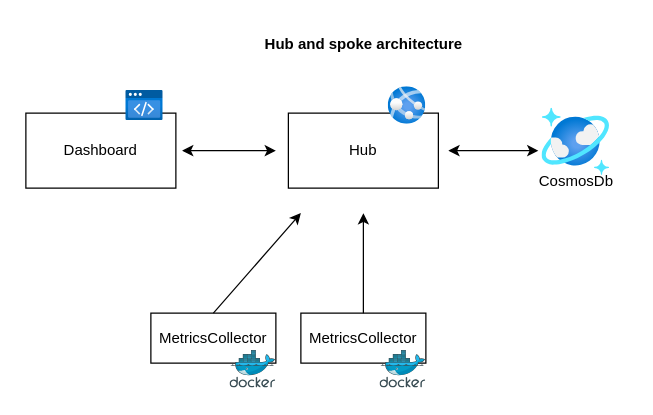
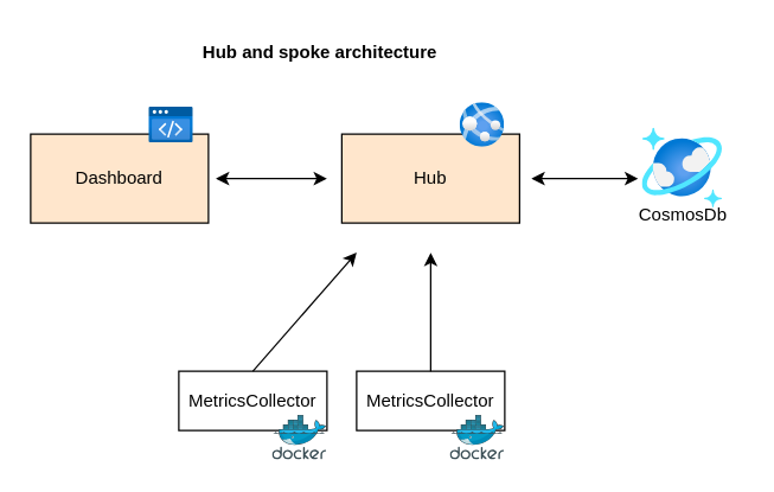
  <mxCell id="0" />
  <mxCell id="1" parent="0" />
- <mxCell id="2" value="Hub" style="rounded=0;whiteSpace=wrap;html=1;" vertex="1" parent="1"><mxGeometry x="230" y="90" width="120" height="60" as="geometry" /></mxCell>
- <mxCell id="3" value="Dashboard" style="rounded=0;whiteSpace=wrap;html=1;" vertex="1" parent="1"><mxGeometry x="20" y="90" width="120" height="60" as="geometry" /></mxCell>
+ <mxCell id="2" value="Hub" style="rounded=0;whiteSpace=wrap;html=1;fillColor=#ffe6cc;" vertex="1" parent="1"><mxGeometry x="230" y="90" width="120" height="60" as="geometry" /></mxCell>
+ <mxCell id="3" value="Dashboard" style="rounded=0;whiteSpace=wrap;html=1;fillColor=#ffe6cc;" vertex="1" parent="1"><mxGeometry x="20" y="90" width="120" height="60" as="geometry" /></mxCell>
  <mxCell id="4" value="CosmosDb" style="text;html=1;align=center;verticalAlign=middle;resizable=0;points=[];autosize=1;strokeColor=none;fillColor=none;" vertex="1" parent="1"><mxGeometry x="420" y="130" width="80" height="30" as="geometry" /></mxCell>
- <mxCell id="5" value="&lt;b&gt;Hub and spoke architecture&lt;/b&gt;" style="text;html=1;align=center;verticalAlign=middle;resizable=0;points=[];autosize=1;strokeColor=none;fillColor=none;" vertex="1" parent="1"><mxGeometry x="200" y="20" width="180" height="30" as="geometry" /></mxCell>
+ <mxCell id="5" value="&lt;b&gt;Hub and spoke architecture&lt;/b&gt;" style="text;html=1;align=center;verticalAlign=middle;resizable=0;points=[];autosize=1;strokeColor=none;fillColor=none;" vertex="1" parent="1"><mxGeometry x="125" y="20" width="180" height="30" as="geometry" /></mxCell>
  <mxCell id="6" value="MetricsCollector" style="rounded=0;whiteSpace=wrap;html=1;" vertex="1" parent="1"><mxGeometry x="120" y="250" width="100" height="40" as="geometry" /></mxCell>
  <mxCell id="7" value="MetricsCollector" style="rounded=0;whiteSpace=wrap;html=1;" vertex="1" parent="1"><mxGeometry x="240" y="250" width="100" height="40" as="geometry" /></mxCell>
  <mxCell id="8" value="" style="shape=image;html=1;verticalAlign=top;verticalLabelPosition=bottom;labelBackgroundColor=#ffffff;imageAspect=0;aspect=fixed;image=https://cdn4.iconfinder.com/data/icons/developer-set-3/128/other-128.png" vertex="1" parent="1"><mxGeometry x="360" y="232" width="48" height="48" as="geometry" /></mxCell>
  <mxCell id="9" value="" style="endArrow=classic;html=1;rounded=0;" edge="1" parent="1"><mxGeometry width="50" height="50" relative="1" as="geometry"><mxPoint x="170" y="250" as="sourcePoint" /><mxPoint x="240" y="170" as="targetPoint" /></mxGeometry></mxCell>
  <mxCell id="10" value="" style="endArrow=classic;html=1;rounded=0;" edge="1" parent="1"><mxGeometry width="50" height="50" relative="1" as="geometry"><mxPoint x="290" y="250" as="sourcePoint" /><mxPoint x="290" y="170" as="targetPoint" /></mxGeometry></mxCell>
  <mxCell id="11" value="" style="image;sketch=0;aspect=fixed;html=1;points=[];align=center;fontSize=12;image=img/lib/mscae/Docker.svg;" vertex="1" parent="1"><mxGeometry x="183.42" y="280" width="36.58" height="30" as="geometry" /></mxCell>
  <mxCell id="12" value="" style="image;sketch=0;aspect=fixed;html=1;points=[];align=center;fontSize=12;image=img/lib/mscae/Docker.svg;" vertex="1" parent="1"><mxGeometry x="303.42" y="280" width="36.58" height="30" as="geometry" /></mxCell>
  <mxCell id="13" value="" style="endArrow=classic;startArrow=classic;html=1;rounded=0;" edge="1" parent="1"><mxGeometry width="50" height="50" relative="1" as="geometry"><mxPoint x="358" y="120" as="sourcePoint" /><mxPoint x="430" y="120" as="targetPoint" /></mxGeometry></mxCell>
  <mxCell id="14" value="" style="endArrow=classic;startArrow=classic;html=1;rounded=0;" edge="1" parent="1"><mxGeometry width="50" height="50" relative="1" as="geometry"><mxPoint x="145" y="120" as="sourcePoint" /><mxPoint x="220" y="120" as="targetPoint" /></mxGeometry></mxCell>
  <mxCell id="15" value="" style="image;aspect=fixed;html=1;points=[];align=center;fontSize=12;image=img/lib/azure2/preview/Static_Apps.svg;" vertex="1" parent="1"><mxGeometry x="100" y="72" width="30" height="24" as="geometry" /></mxCell>
  <mxCell id="16" value="" style="image;aspect=fixed;html=1;points=[];align=center;fontSize=12;image=img/lib/azure2/app_services/App_Services.svg;" vertex="1" parent="1"><mxGeometry x="310" y="69" width="30" height="30" as="geometry" /></mxCell>
  <mxCell id="17" value="" style="image;aspect=fixed;html=1;points=[];align=center;fontSize=12;image=img/lib/azure2/databases/Azure_Cosmos_DB.svg;" vertex="1" parent="1"><mxGeometry x="433" y="86" width="54" height="54" as="geometry" /></mxCell>
